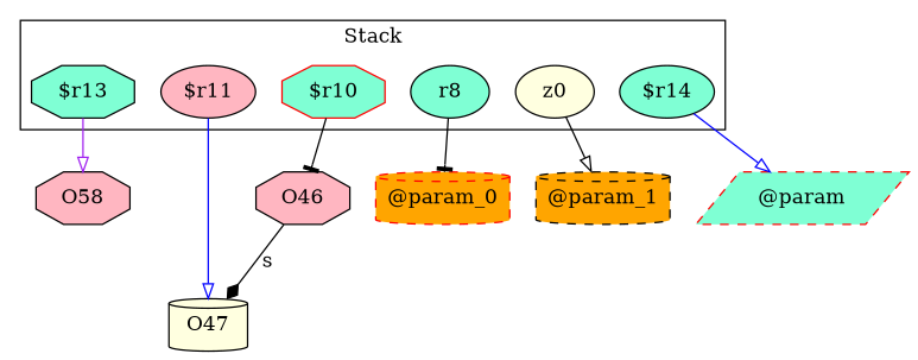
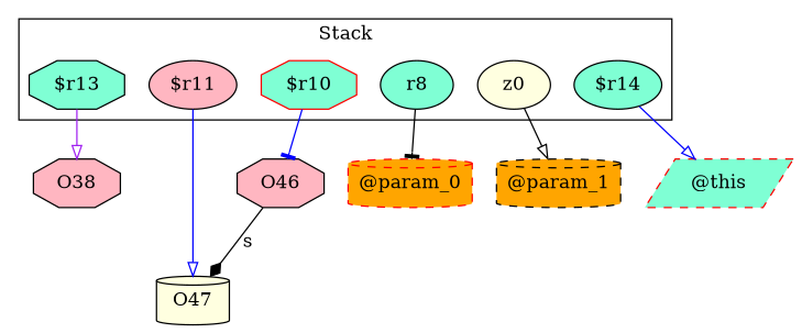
  digraph {
    rankDir=LR
    node [fillcolor=aquamarine shape=octagon style=filled]
    edge [arrowhead=onormal color=blue]
    "$r13"
    "$r11" [fillcolor=lightpink shape=ellipse]
    "$r10" [color=red]
    n4 [label=r8 shape=ellipse]
    z0 [fillcolor=lightyellow shape=ellipse]
    "$r14" [shape=ellipse]
-   O58 [fillcolor=lightpink]
+   O58 [fillcolor=lightpink label=O38]
    O47 [fillcolor=lightyellow shape=cylinder]
    O46 [fillcolor=lightpink]
    "@param_0" [color=red fillcolor=orange shape=cylinder style="filled,dashed"]
    "@param_1" [color=black fillcolor=orange shape=cylinder style="filled,dashed"]
-   "@this" [color=red shape=parallelogram style="filled,dashed" label="@param"]
+   "@this" [color=red shape=parallelogram style="filled,dashed"]
    subgraph cluster_1 {
      label=Stack
      "$r13"
      "$r11"
      "$r10"
      n4
      z0
      "$r14"
    }
    "$r13" -> O58 [color=purple]
    "$r11" -> O47
-   "$r10" -> O46 [arrowhead=tee color=black]
+   "$r10" -> O46 [arrowhead=tee]
    n4 -> "@param_0" [arrowhead=tee color=black]
    z0 -> "@param_1" [color=black]
    "$r14" -> "@this"
    O46 -> O47 [arrowhead=diamond color=black label=s weight=0.2]
  }
